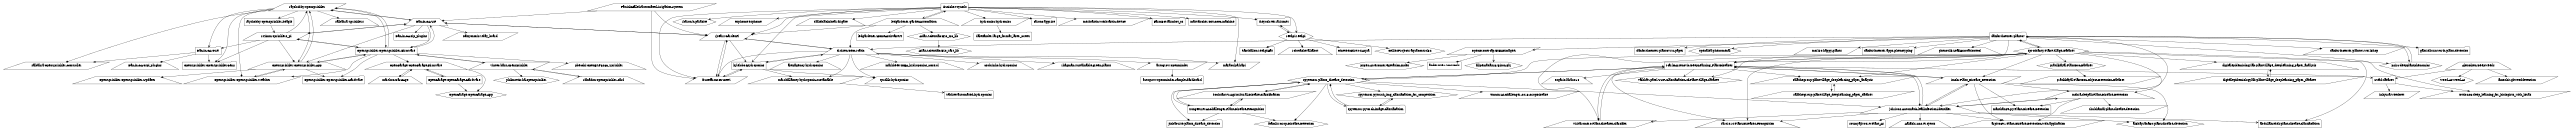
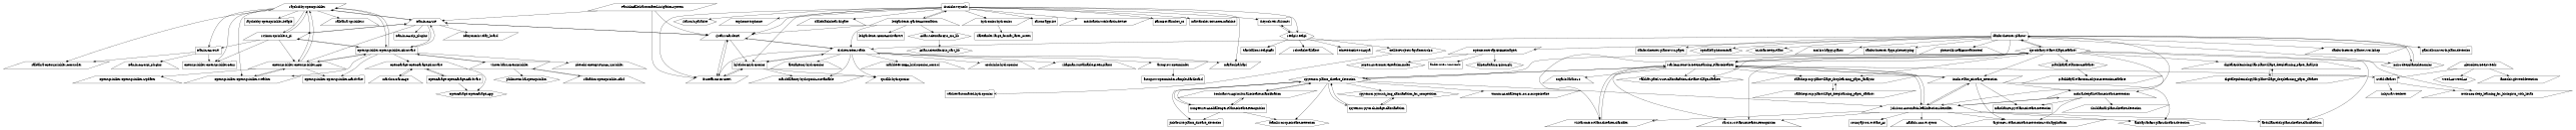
  digraph {
    node [shape=folder]
    edge [arrowhead=normal]
    "Dan-in-CA/OSPi" [l="-40.24,41.538"]
    "Dan-in-CA/ospi_plugins" [l="-40.221,41.529" shape=trapezium]
    "salbahra/OpenSprinkler-Controller" [l="-40.228,41.55" shape=parallelogram]
    "OpenSprinkler/OpenSprinklerGen2" [l="-40.257,41.535"]
    "spMohanty/PlantVillage-Dataset" [l="-40.418,41.303" shape=hexagon]
    "MarkoArsenovic/DeepLearning_PlantDiseases" [l="-40.415,41.287"]
    "viritaromero/Plant-diseases-classifier" [l="-40.394,41.306" shape=parallelogram]
    "pratikkayal/PlantDoc-Dataset" [l="-40.473,41.314" shape=hexagon]
    "salathegroup/plantvillage_deeplearning_paper_analysis" [l="-40.421,41.27" shape=parallelogram]
    "digitalepidemiologylab/plantvillage_deeplearning_paper_analysis" [l="-40.395,41.258" shape=trapezium]
    "imskr/Plant_Disease_Detection" [l="-40.39,41.277" shape=parallelogram]
    "danforthcenter/plantcv" [l="-40.402,41.345"]
    "vaibhav-patel/SSIP-Classification-of-PlantVillage-dataset" [l="-40.433,41.286" shape=hexagon]
    "abdullahselek/plant-disease-classification" [l="-40.435,41.295"]
    "spytensor/plants_disease_detection" [l="-40.449,41.259" shape=hexagon]
    "mehra-deepak/Plant-Disease-Detection" [l="-40.374,41.286" shape=trapezium]
    "saroz014/Plant-Diseases-Recognition" [l="-40.437,41.307" shape=trapezium]
    "p2irc/deepplantphenomics" [l="-40.422,41.332" shape=hexagon]
    "johri002/Automatic-leaf-infection-identifier" [l="-40.402,41.292" shape=trapezium]
    "esgario/lara2018" [l="-40.442,41.276" shape=trapezium]
    "cwfid/dataset" [l="-40.343,41.304"]
    "arpit0891/Plant-Disease-Detection-Web-application" [l="-40.371,41.273" shape=parallelogram]
    "akshayrana30/plant-disease-detection" [l="-40.402,41.269" shape=hexagon]
    "Aakash1822/Projects" [l="-40.374,41.302" shape=trapezium]
    "soumyajit4419/Plant_AI" [l="-40.451,41.29"]
    "pratikkayal/PlantDoc-Object-Detection-Dataset" [l="-40.501,41.317" shape=parallelogram]
    "salathegroup/plantvillage_deeplearning_paper_dataset" [l="-40.418,41.252" shape=parallelogram]
    "digitalepidemiologylab/plantvillage_deeplearning_paper_dataset" [l="-40.387,41.242" shape=parallelogram]
    "manthan89-py/Plant-Disease-Detection" [l="-40.359,41.263"]
    "drolsen/DRO-Matic" [l="-40.382,41.463" shape=trapezium]
    "danforthcenter/plantcv-workshop" [l="-40.397,41.363" shape=parallelogram]
    "totti0223/deep_learning_for_biologists_with_keras" [l="-40.358,41.33" shape=parallelogram]
    "gabrielburnworth/plant-detection" [l="-40.413,41.371"]
    "OpenDroneMap/FIELDimageR" [l="-40.446,41.364" shape=parallelogram]
    "danforthcenter/plantcv-v2-paper" [l="-40.419,41.355"]
    "openalea/phenomenal" [l="-40.371,41.35" shape=hexagon]
+   "cs-chan/Deep-Plant" [l="-40.372,41.368" shape=hexagon]
    "morkro/happy-plants" [l="43.699,-25.754" shape=parallelogram]
    "danforthcenter/apps-phenotyping" [l="-40.382,41.34"]
    "phenotiki/LeafAnnotationTool" [l="-40.386,41.357" shape=trapezium]
    "bochuanwu/Agricultural-Disease-Classification" [l="-40.439,41.242" shape=parallelogram]
    "xungeer29/AI-Challenger-Plant-Disease-Recognition" [l="-40.454,41.236"]
    "JinbaoSite/plants_disease_detection" [l="-40.439,41.226"]
    "foamliu/Crop-Disease-Detection" [l="-40.466,41.245" shape=hexagon]
    "spytensor/pytorch-image-classification" [l="-40.484,41.259"]
    "Tmcsn/AI-Challenger-2018-CropDisease" [l="-40.474,41.233" shape=parallelogram]
    "spytensor/pytorch_img_classification_for_competition" [l="-40.496,41.246" shape=hexagon]
    "Shubhamai/plant-disease-detection" [l="-40.344,41.279" shape=parallelogram]
    "inkyusa/weedNet" [l="-40.319,41.293" shape=parallelogram]
    "rjsears/GardenPi" [l="-40.359,41.504" shape=parallelogram]
    "kylelobo/Hydroponics" [l="-40.376,41.484"]
    "fruxefarms/FruxePi" [l="-40.378,41.5" shape=parallelogram]
    "autogrow/openminder" [l="-40.362,41.444" shape=parallelogram]
    n54 [l="-40.348,41.472" label="marshallamey/hydroponic-sustainable" shape=parallelogram]
    "mayaculpa/hapi" [l="-40.41,41.442" shape=parallelogram]
    "alex-agency/hydroponics" [l="-40.407,41.458" shape=trapezium]
    "tpudlik/hydroponics" [l="-40.364,41.47" shape=trapezium]
    "markbeee/IKEA_hydroponics_control" [l="-40.39,41.445" shape=trapezium]
    "csobrinho/hydroponics" [l="-40.376,41.436" shape=trapezium]
    "rhagman/sustainable-green-plants" [l="-40.344,41.451" shape=trapezium]
    "andersst91/UAStools" [l="-40.459,41.378"]
    "filipematias23/Bison-Fly" [l="-40.473,41.366" shape=hexagon]
    "px39n/Awesome-Vegetation-Index" [l="43.57,-25.727" shape=hexagon]
    "kizniche/Mycodo" [l="-40.418,41.512"]
    "ledgardener/gardenAutomation" [l="-40.413,41.485" shape=trapezium]
    "hydromisc/hydromisc" [l="-40.426,41.554" shape=parallelogram]
    "rbaron/b-parasite" [l="-39.311,40.234" shape=hexagon]
    "esphome/esphome" [l="-39.354,40.258" shape=parallelogram]
    "theyosh/TerrariumPI" [l="-40.469,41.52"]
    "blakeblackshear/frigate" [l="-39.296,40.166" shape=trapezium]
    "reef-pi/reef-pi" [l="-40.481,41.538" shape=hexagon]
    "caronc/apprise" [l="-32.551,-22.907"]
    "meshtastic/Meshtastic-device" [l="-37.017,41.686" shape=parallelogram]
    "FarmBot/farmbot_os" [l="43.668,-25.81"]
    "maxvfischer/DIY-CNC-machine" [l="-12.477,-17.984"]
    "ledgardener/HomeAssistantYT" [l="-40.43,41.472"]
    "Atlas-Scientific/Ezo_I2c_lib" [l="-40.45,41.476" shape=hexagon]
    "Dan-in-CA/SIP" [l="-40.303,41.545" shape=trapezium]
    "tlalexander/large_format_laser_cutter" [l="-12.541,-17.949"]
    "Ranthalion/reef-piHat" [l="-40.501,41.544"]
    "robotfishe/alkabot" [l="-40.484,41.558" shape=trapezium]
    "CelliesProjects/aquacontrol32" [l="-40.506,41.557" shape=hexagon]
    "NineteenFire/MrAqua" [l="-40.51,41.534"]
    "Atlas-Scientific/Ezo_uart_lib" [l="-40.471,41.47" shape=hexagon]
    "rszimm/sprinklers_pi" [l="-40.275,41.546" shape=parallelogram]
    "Dan-in-CA/sip_plugins" [l="-40.322,41.561"]
    "OpenSprinkler/OpenSprinkler-App" [l="-40.281,41.566" shape=trapezium]
    "rayshobby/opensprinkler" [l="-40.26,41.556" shape=parallelogram]
    "OpenSprinkler/OpenSprinkler-Firmware" [l="-40.271,41.578"]
    "KanyonKris/relay_board" [l="-40.324,41.549" shape=parallelogram]
    "autogrow/openminder-sample-dashboard" [l="-40.348,41.432"]
    "wadzee/automated-hydroponics" [l="-40.323,41.469"]
    "OpenSprinkler/OpenSprinkler-Weather" [l="-40.253,41.571" shape=parallelogram]
    "OpenSprinkler/OpenSprinkler-Hardware" [l="-40.295,41.584"]
    "OpenSprinkler/OpenSprinkler-Updater" [l="-40.303,41.572" shape=trapezium]
    "rayshobby/opensprinkler-beagle" [l="-40.287,41.555"]
    "salbahra/Sprinklers" [l="-40.231,41.564" shape=trapezium]
    "OpenGarage/OpenGarage-Firmware" [l="-40.216,41.612" shape=trapezium]
    "vinteo/hass-opensprinkler" [l="-40.268,41.607" shape=parallelogram]
    "pbecchi/OpenESP8266_Sprinkler" [l="-40.29,41.599" shape=trapezium]
    "OpenGarage/OpenGarage-Hardware" [l="-40.191,41.617"]
    "OpenGarage/OpenGarage-App" [l="-40.191,41.604" shape=hexagon]
    "marthoc/GarHAge" [l="-40.208,41.634" shape=trapezium]
    "PatrickHallek/automated-irrigation-system" [l="-40.339,41.524" shape=parallelogram]
    "rianadon/opensprinkler-card" [l="-40.277,41.623" shape=trapezium]
    "philmottin/ha-opensprinkler" [l="-40.259,41.624" shape=hexagon]
    "AlexOlsen/DeepWeeds" [l="-40.298,41.305" shape=trapezium]
    "Weed-AI/Weed-AI" [l="30.913,41.848" shape=hexagon]
    "lameski/rgbweeddetection" [l="-40.273,41.303" shape=parallelogram]
    "Dan-in-CA/OSPi" -> "Dan-in-CA/ospi_plugins" [arrowhead=diamond]
    "Dan-in-CA/OSPi" -> "salbahra/OpenSprinkler-Controller"
    "Dan-in-CA/OSPi" -> "OpenSprinkler/OpenSprinklerGen2"
    "spMohanty/PlantVillage-Dataset" -> "MarkoArsenovic/DeepLearning_PlantDiseases"
    "spMohanty/PlantVillage-Dataset" -> "viritaromero/Plant-diseases-classifier" [arrowhead=diamond]
    "spMohanty/PlantVillage-Dataset" -> "pratikkayal/PlantDoc-Dataset" [arrowhead=vee]
    "spMohanty/PlantVillage-Dataset" -> "salathegroup/plantvillage_deeplearning_paper_analysis"
    "spMohanty/PlantVillage-Dataset" -> "digitalepidemiologylab/plantvillage_deeplearning_paper_analysis"
    "spMohanty/PlantVillage-Dataset" -> "imskr/Plant_Disease_Detection"
    "spMohanty/PlantVillage-Dataset" -> "danforthcenter/plantcv" [arrowhead=diamond]
    "spMohanty/PlantVillage-Dataset" -> "vaibhav-patel/SSIP-Classification-of-PlantVillage-dataset" [arrowhead=vee]
    "spMohanty/PlantVillage-Dataset" -> "abdullahselek/plant-disease-classification" [arrowhead=vee]
    "spMohanty/PlantVillage-Dataset" -> "spytensor/plants_disease_detection" [arrowhead=vee]
    "spMohanty/PlantVillage-Dataset" -> "mehra-deepak/Plant-Disease-Detection" [arrowhead=vee]
    "spMohanty/PlantVillage-Dataset" -> "saroz014/Plant-Diseases-Recognition"
    "spMohanty/PlantVillage-Dataset" -> "p2irc/deepplantphenomics"
    "MarkoArsenovic/DeepLearning_PlantDiseases" -> "spMohanty/PlantVillage-Dataset" [arrowhead=vee]
    "MarkoArsenovic/DeepLearning_PlantDiseases" -> "viritaromero/Plant-diseases-classifier"
    "MarkoArsenovic/DeepLearning_PlantDiseases" -> "salathegroup/plantvillage_deeplearning_paper_analysis" [arrowhead=diamond]
    "MarkoArsenovic/DeepLearning_PlantDiseases" -> "imskr/Plant_Disease_Detection" [arrowhead=vee]
    "MarkoArsenovic/DeepLearning_PlantDiseases" -> "vaibhav-patel/SSIP-Classification-of-PlantVillage-dataset" [arrowhead=vee]
    "MarkoArsenovic/DeepLearning_PlantDiseases" -> "spytensor/plants_disease_detection"
    "MarkoArsenovic/DeepLearning_PlantDiseases" -> "saroz014/Plant-Diseases-Recognition" [arrowhead=diamond]
    "MarkoArsenovic/DeepLearning_PlantDiseases" -> "johri002/Automatic-leaf-infection-identifier" [arrowhead=diamond]
    "MarkoArsenovic/DeepLearning_PlantDiseases" -> "esgario/lara2018" [arrowhead=vee]
    "MarkoArsenovic/DeepLearning_PlantDiseases" -> "cwfid/dataset" [arrowhead=vee]
    "viritaromero/Plant-diseases-classifier" -> "MarkoArsenovic/DeepLearning_PlantDiseases"
    "pratikkayal/PlantDoc-Dataset" -> "pratikkayal/PlantDoc-Object-Detection-Dataset" [arrowhead=diamond]
    "salathegroup/plantvillage_deeplearning_paper_analysis" -> "salathegroup/plantvillage_deeplearning_paper_dataset"
    "digitalepidemiologylab/plantvillage_deeplearning_paper_analysis" -> "digitalepidemiologylab/plantvillage_deeplearning_paper_dataset" [arrowhead=vee]
    "imskr/Plant_Disease_Detection" -> "MarkoArsenovic/DeepLearning_PlantDiseases"
    "imskr/Plant_Disease_Detection" -> "mehra-deepak/Plant-Disease-Detection"
    "imskr/Plant_Disease_Detection" -> "johri002/Automatic-leaf-infection-identifier" [arrowhead=vee]
    "imskr/Plant_Disease_Detection" -> "arpit0891/Plant-Disease-Detection-Web-application"
    "imskr/Plant_Disease_Detection" -> "akshayrana30/plant-disease-detection" [arrowhead=diamond]
    "imskr/Plant_Disease_Detection" -> "manthan89-py/Plant-Disease-Detection" [arrowhead=diamond]
    "danforthcenter/plantcv" -> "spMohanty/PlantVillage-Dataset" [arrowhead=vee]
    "danforthcenter/plantcv" -> "MarkoArsenovic/DeepLearning_PlantDiseases" [arrowhead=vee]
    "danforthcenter/plantcv" -> "p2irc/deepplantphenomics"
    "danforthcenter/plantcv" -> "johri002/Automatic-leaf-infection-identifier" [arrowhead=vee]
    "danforthcenter/plantcv" -> "drolsen/DRO-Matic"
    "danforthcenter/plantcv" -> "danforthcenter/plantcv-workshop" [arrowhead=diamond]
    "danforthcenter/plantcv" -> "totti0223/deep_learning_for_biologists_with_keras"
    "danforthcenter/plantcv" -> "gabrielburnworth/plant-detection" [arrowhead=diamond]
    "danforthcenter/plantcv" -> "OpenDroneMap/FIELDimageR" [arrowhead=vee]
    "danforthcenter/plantcv" -> "danforthcenter/plantcv-v2-paper" [arrowhead=vee]
    "danforthcenter/plantcv" -> "openalea/phenomenal" [arrowhead=vee]
+   "danforthcenter/plantcv" -> "cs-chan/Deep-Plant"
    "danforthcenter/plantcv" -> "morkro/happy-plants" [arrowhead=vee e=1]
    "danforthcenter/plantcv" -> "danforthcenter/apps-phenotyping" [arrowhead=vee]
    "danforthcenter/plantcv" -> "phenotiki/LeafAnnotationTool" [arrowhead=diamond]
    "spytensor/plants_disease_detection" -> "MarkoArsenovic/DeepLearning_PlantDiseases" [arrowhead=vee]
    "spytensor/plants_disease_detection" -> "johri002/Automatic-leaf-infection-identifier"
    "spytensor/plants_disease_detection" -> "bochuanwu/Agricultural-Disease-Classification" [arrowhead=diamond]
    "spytensor/plants_disease_detection" -> "xungeer29/AI-Challenger-Plant-Disease-Recognition"
    "spytensor/plants_disease_detection" -> "JinbaoSite/plants_disease_detection" [arrowhead=diamond]
    "spytensor/plants_disease_detection" -> "foamliu/Crop-Disease-Detection" [arrowhead=diamond]
    "spytensor/plants_disease_detection" -> "spytensor/pytorch-image-classification" [arrowhead=vee]
    "spytensor/plants_disease_detection" -> "Tmcsn/AI-Challenger-2018-CropDisease"
    "spytensor/plants_disease_detection" -> "spytensor/pytorch_img_classification_for_competition" [arrowhead=vee]
    "mehra-deepak/Plant-Disease-Detection" -> "johri002/Automatic-leaf-infection-identifier" [arrowhead=diamond]
    "mehra-deepak/Plant-Disease-Detection" -> "arpit0891/Plant-Disease-Detection-Web-application"
    "mehra-deepak/Plant-Disease-Detection" -> "manthan89-py/Plant-Disease-Detection"
    "mehra-deepak/Plant-Disease-Detection" -> "Shubhamai/plant-disease-detection" [arrowhead=diamond]
    "p2irc/deepplantphenomics" -> "danforthcenter/plantcv" [arrowhead=diamond]
    "johri002/Automatic-leaf-infection-identifier" -> "MarkoArsenovic/DeepLearning_PlantDiseases"
    "johri002/Automatic-leaf-infection-identifier" -> "viritaromero/Plant-diseases-classifier" [arrowhead=vee]
    "johri002/Automatic-leaf-infection-identifier" -> "imskr/Plant_Disease_Detection"
    "johri002/Automatic-leaf-infection-identifier" -> "abdullahselek/plant-disease-classification" [arrowhead=vee]
    "johri002/Automatic-leaf-infection-identifier" -> "mehra-deepak/Plant-Disease-Detection" [arrowhead=vee]
    "johri002/Automatic-leaf-infection-identifier" -> "saroz014/Plant-Diseases-Recognition" [arrowhead=vee]
    "johri002/Automatic-leaf-infection-identifier" -> "arpit0891/Plant-Disease-Detection-Web-application" [arrowhead=diamond]
    "johri002/Automatic-leaf-infection-identifier" -> "akshayrana30/plant-disease-detection" [arrowhead=diamond]
    "johri002/Automatic-leaf-infection-identifier" -> "Aakash1822/Projects"
    "johri002/Automatic-leaf-infection-identifier" -> "soumyajit4419/Plant_AI" [arrowhead=diamond]
    "cwfid/dataset" -> "totti0223/deep_learning_for_biologists_with_keras" [arrowhead=vee]
    "cwfid/dataset" -> "inkyusa/weedNet"
    "salathegroup/plantvillage_deeplearning_paper_dataset" -> "salathegroup/plantvillage_deeplearning_paper_analysis" [arrowhead=vee]
    "digitalepidemiologylab/plantvillage_deeplearning_paper_dataset" -> "digitalepidemiologylab/plantvillage_deeplearning_paper_analysis" [arrowhead=diamond]
    "drolsen/DRO-Matic" -> "rjsears/GardenPi" [arrowhead=vee]
    "drolsen/DRO-Matic" -> "kylelobo/Hydroponics" [arrowhead=diamond]
    "drolsen/DRO-Matic" -> "fruxefarms/FruxePi"
    "drolsen/DRO-Matic" -> "autogrow/openminder" [arrowhead=vee]
    "drolsen/DRO-Matic" -> n54 [arrowhead=vee]
    "drolsen/DRO-Matic" -> "mayaculpa/hapi"
    "drolsen/DRO-Matic" -> "alex-agency/hydroponics"
    "drolsen/DRO-Matic" -> "tpudlik/hydroponics" [arrowhead=diamond]
    "drolsen/DRO-Matic" -> "markbeee/IKEA_hydroponics_control" [arrowhead=vee]
    "drolsen/DRO-Matic" -> "csobrinho/hydroponics" [arrowhead=vee]
    "drolsen/DRO-Matic" -> "rhagman/sustainable-green-plants" [arrowhead=diamond]
    "OpenDroneMap/FIELDimageR" -> "andersst91/UAStools" [arrowhead=diamond]
    "OpenDroneMap/FIELDimageR" -> "filipematias23/Bison-Fly" [arrowhead=vee]
    "OpenDroneMap/FIELDimageR" -> "px39n/Awesome-Vegetation-Index" [e=1]
    "bochuanwu/Agricultural-Disease-Classification" -> "spytensor/plants_disease_detection" [arrowhead=diamond]
    "bochuanwu/Agricultural-Disease-Classification" -> "xungeer29/AI-Challenger-Plant-Disease-Recognition" [arrowhead=diamond]
    "xungeer29/AI-Challenger-Plant-Disease-Recognition" -> "spytensor/plants_disease_detection" [arrowhead=vee]
    "xungeer29/AI-Challenger-Plant-Disease-Recognition" -> "bochuanwu/Agricultural-Disease-Classification"
    "xungeer29/AI-Challenger-Plant-Disease-Recognition" -> "JinbaoSite/plants_disease_detection"
    "xungeer29/AI-Challenger-Plant-Disease-Recognition" -> "foamliu/Crop-Disease-Detection"
    "spytensor/pytorch-image-classification" -> "spytensor/plants_disease_detection" [arrowhead=diamond]
    "spytensor/pytorch-image-classification" -> "spytensor/pytorch_img_classification_for_competition" [arrowhead=diamond]
    "spytensor/pytorch_img_classification_for_competition" -> "spytensor/pytorch-image-classification"
    "rjsears/GardenPi" -> "drolsen/DRO-Matic" [arrowhead=diamond]
    "rjsears/GardenPi" -> "kylelobo/Hydroponics" [arrowhead=vee]
    "rjsears/GardenPi" -> "fruxefarms/FruxePi"
    "rjsears/GardenPi" -> "Dan-in-CA/SIP"
    "kylelobo/Hydroponics" -> "drolsen/DRO-Matic" [arrowhead=vee]
    "kylelobo/Hydroponics" -> "fruxefarms/FruxePi"
    "kylelobo/Hydroponics" -> n54
    "kylelobo/Hydroponics" -> "tpudlik/hydroponics" [arrowhead=diamond]
    "fruxefarms/FruxePi" -> "rjsears/GardenPi" [arrowhead=diamond]
    "fruxefarms/FruxePi" -> "kylelobo/Hydroponics" [arrowhead=diamond]
    "autogrow/openminder" -> "autogrow/openminder-sample-dashboard" [arrowhead=diamond]
-   n54 -> "wadzee/automated-hydroponics" [arrowhead=vee]
+   "CelliesProjects/aquacontrol32" -> "wadzee/automated-hydroponics" [arrowhead=vee]
    "kizniche/Mycodo" -> "rjsears/GardenPi"
    "kizniche/Mycodo" -> "kylelobo/Hydroponics" [arrowhead=vee]
    "kizniche/Mycodo" -> "fruxefarms/FruxePi"
    "kizniche/Mycodo" -> "mayaculpa/hapi" [arrowhead=diamond]
    "kizniche/Mycodo" -> "ledgardener/gardenAutomation" [arrowhead=vee]
    "kizniche/Mycodo" -> "hydromisc/hydromisc" [arrowhead=diamond]
    "kizniche/Mycodo" -> "rbaron/b-parasite" [arrowhead=vee e=1]
    "kizniche/Mycodo" -> "esphome/esphome" [arrowhead=vee e=1]
    "kizniche/Mycodo" -> "theyosh/TerrariumPI" [arrowhead=diamond]
    "kizniche/Mycodo" -> "blakeblackshear/frigate" [arrowhead=diamond e=1]
    "kizniche/Mycodo" -> "reef-pi/reef-pi" [arrowhead=vee]
    "kizniche/Mycodo" -> "caronc/apprise" [arrowhead=diamond e=1]
    "kizniche/Mycodo" -> "meshtastic/Meshtastic-device" [arrowhead=vee e=1]
    "kizniche/Mycodo" -> "FarmBot/farmbot_os" [arrowhead=vee e=1]
    "kizniche/Mycodo" -> "maxvfischer/DIY-CNC-machine" [e=1]
    "ledgardener/gardenAutomation" -> "drolsen/DRO-Matic" [arrowhead=diamond]
    "ledgardener/gardenAutomation" -> "rjsears/GardenPi" [arrowhead=diamond]
    "ledgardener/gardenAutomation" -> "kizniche/Mycodo"
    "ledgardener/gardenAutomation" -> "ledgardener/HomeAssistantYT" [arrowhead=vee]
    "ledgardener/gardenAutomation" -> "Atlas-Scientific/Ezo_I2c_lib" [arrowhead=diamond]
    "hydromisc/hydromisc" -> "tlalexander/large_format_laser_cutter" [e=1]
    "theyosh/TerrariumPI" -> "reef-pi/reef-pi" [arrowhead=diamond]
    "reef-pi/reef-pi" -> "theyosh/TerrariumPI" [arrowhead=diamond]
    "reef-pi/reef-pi" -> "Ranthalion/reef-piHat" [arrowhead=diamond]
    "reef-pi/reef-pi" -> "robotfishe/alkabot" [arrowhead=diamond]
    "reef-pi/reef-pi" -> "CelliesProjects/aquacontrol32"
    "reef-pi/reef-pi" -> "NineteenFire/MrAqua"
    "Atlas-Scientific/Ezo_I2c_lib" -> "Atlas-Scientific/Ezo_uart_lib"
    "Dan-in-CA/SIP" -> "rjsears/GardenPi" [arrowhead=diamond]
    "Dan-in-CA/SIP" -> "rszimm/sprinklers_pi" [arrowhead=diamond]
    "Dan-in-CA/SIP" -> "Dan-in-CA/sip_plugins"
    "Dan-in-CA/SIP" -> "OpenSprinkler/OpenSprinkler-App" [arrowhead=vee]
    "Dan-in-CA/SIP" -> "rayshobby/opensprinkler" [arrowhead=diamond]
    "Dan-in-CA/SIP" -> "OpenSprinkler/OpenSprinkler-Firmware" [arrowhead=diamond]
    "Dan-in-CA/SIP" -> "KanyonKris/relay_board" [arrowhead=vee]
    "rszimm/sprinklers_pi" -> "Dan-in-CA/OSPi"
    "rszimm/sprinklers_pi" -> "OpenSprinkler/OpenSprinklerGen2"
    "rszimm/sprinklers_pi" -> "Dan-in-CA/SIP"
    "rszimm/sprinklers_pi" -> "OpenSprinkler/OpenSprinkler-App" [arrowhead=diamond]
    "rszimm/sprinklers_pi" -> "rayshobby/opensprinkler"
    "rszimm/sprinklers_pi" -> "OpenSprinkler/OpenSprinkler-Firmware" [arrowhead=vee]
    "OpenSprinkler/OpenSprinkler-App" -> "rayshobby/opensprinkler"
    "OpenSprinkler/OpenSprinkler-App" -> "OpenSprinkler/OpenSprinkler-Firmware" [arrowhead=diamond]
    "OpenSprinkler/OpenSprinkler-App" -> "OpenSprinkler/OpenSprinkler-Weather" [arrowhead=vee]
    "OpenSprinkler/OpenSprinkler-App" -> "OpenSprinkler/OpenSprinkler-Hardware" [arrowhead=vee]
    "OpenSprinkler/OpenSprinkler-App" -> "OpenSprinkler/OpenSprinkler-Updater" [arrowhead=diamond]
    "rayshobby/opensprinkler" -> "Dan-in-CA/OSPi" [arrowhead=vee]
    "rayshobby/opensprinkler" -> "salbahra/OpenSprinkler-Controller" [arrowhead=diamond]
    "rayshobby/opensprinkler" -> "OpenSprinkler/OpenSprinklerGen2" [arrowhead=diamond]
    "rayshobby/opensprinkler" -> "Dan-in-CA/SIP"
-   "rayshobby/opensprinkler-beagle" -> "rszimm/sprinklers_pi" [arrowhead=vee]
+   "rayshobby/opensprinkler" -> "rszimm/sprinklers_pi" [arrowhead=vee]
    "rayshobby/opensprinkler" -> "OpenSprinkler/OpenSprinkler-App" [arrowhead=vee]
    "rayshobby/opensprinkler" -> "OpenSprinkler/OpenSprinkler-Firmware"
    "rayshobby/opensprinkler" -> "OpenSprinkler/OpenSprinkler-Weather" [arrowhead=diamond]
    "rayshobby/opensprinkler" -> "rayshobby/opensprinkler-beagle" [arrowhead=vee]
    "rayshobby/opensprinkler" -> "salbahra/Sprinklers"
    "OpenSprinkler/OpenSprinkler-Firmware" -> "Dan-in-CA/SIP" [arrowhead=vee]
    "OpenSprinkler/OpenSprinkler-Firmware" -> "rszimm/sprinklers_pi" [arrowhead=diamond]
    "OpenSprinkler/OpenSprinkler-Firmware" -> "OpenSprinkler/OpenSprinkler-App" [arrowhead=vee]
    "OpenSprinkler/OpenSprinkler-Firmware" -> "rayshobby/opensprinkler" [arrowhead=diamond]
    "OpenSprinkler/OpenSprinkler-Firmware" -> "OpenSprinkler/OpenSprinkler-Weather"
    "OpenSprinkler/OpenSprinkler-Firmware" -> "OpenSprinkler/OpenSprinkler-Hardware" [arrowhead=vee]
    "OpenSprinkler/OpenSprinkler-Firmware" -> "OpenGarage/OpenGarage-Firmware" [arrowhead=diamond]
    "OpenSprinkler/OpenSprinkler-Firmware" -> "vinteo/hass-opensprinkler"
    "OpenSprinkler/OpenSprinkler-Firmware" -> "pbecchi/OpenESP8266_Sprinkler"
    "OpenSprinkler/OpenSprinkler-Weather" -> "OpenSprinkler/OpenSprinkler-App" [arrowhead=vee]
    "OpenGarage/OpenGarage-Firmware" -> "OpenGarage/OpenGarage-Hardware"
    "OpenGarage/OpenGarage-Firmware" -> "OpenGarage/OpenGarage-App" [arrowhead=diamond]
    "OpenGarage/OpenGarage-Firmware" -> "marthoc/GarHAge" [arrowhead=diamond]
    "vinteo/hass-opensprinkler" -> "OpenSprinkler/OpenSprinkler-Firmware" [arrowhead=vee]
    "vinteo/hass-opensprinkler" -> "rianadon/opensprinkler-card" [arrowhead=vee]
    "vinteo/hass-opensprinkler" -> "philmottin/ha-opensprinkler" [arrowhead=diamond]
    "OpenGarage/OpenGarage-Hardware" -> "OpenGarage/OpenGarage-Firmware"
    "OpenGarage/OpenGarage-Hardware" -> "OpenGarage/OpenGarage-App"
    "marthoc/GarHAge" -> "OpenGarage/OpenGarage-Firmware" [arrowhead=diamond]
    "PatrickHallek/automated-irrigation-system" -> "rjsears/GardenPi"
    "PatrickHallek/automated-irrigation-system" -> "fruxefarms/FruxePi" [arrowhead=vee]
    "PatrickHallek/automated-irrigation-system" -> "Dan-in-CA/SIP" [arrowhead=diamond]
    "rianadon/opensprinkler-card" -> "vinteo/hass-opensprinkler" [arrowhead=vee]
    "AlexOlsen/DeepWeeds" -> "cwfid/dataset" [arrowhead=vee]
    "AlexOlsen/DeepWeeds" -> "Weed-AI/Weed-AI" [e=1]
    "AlexOlsen/DeepWeeds" -> "lameski/rgbweeddetection"
  }
